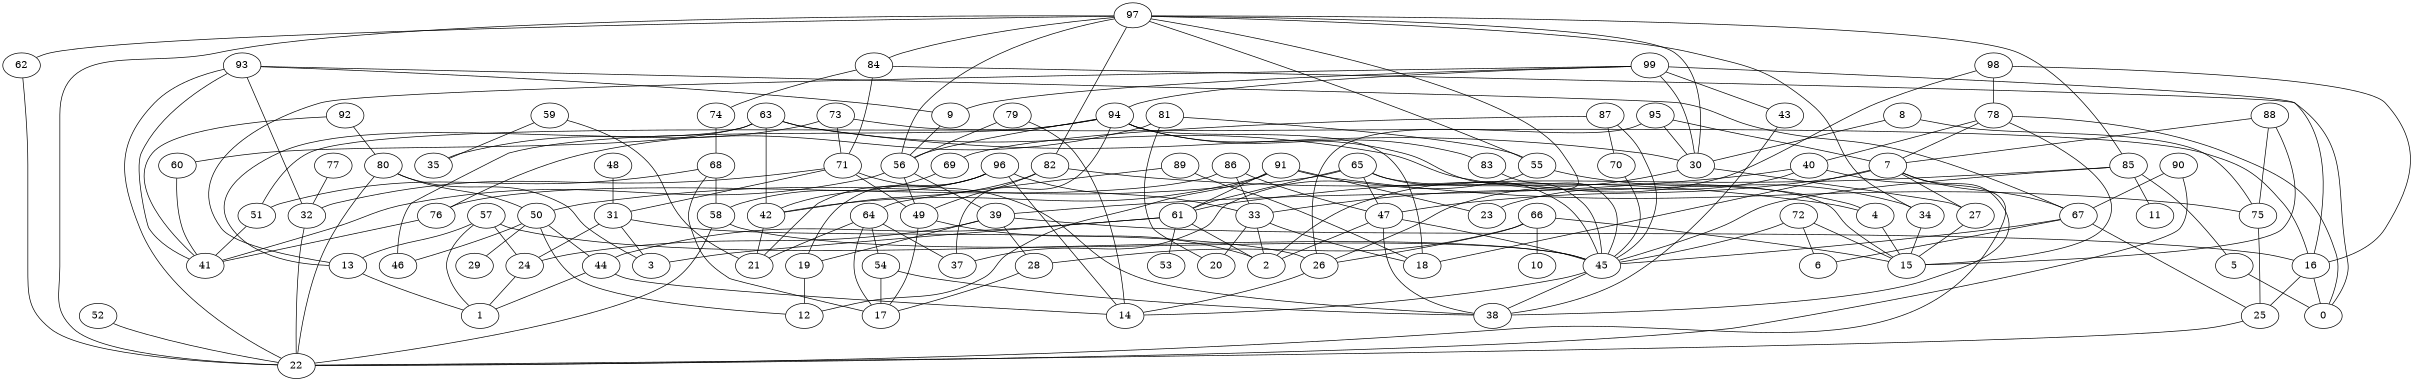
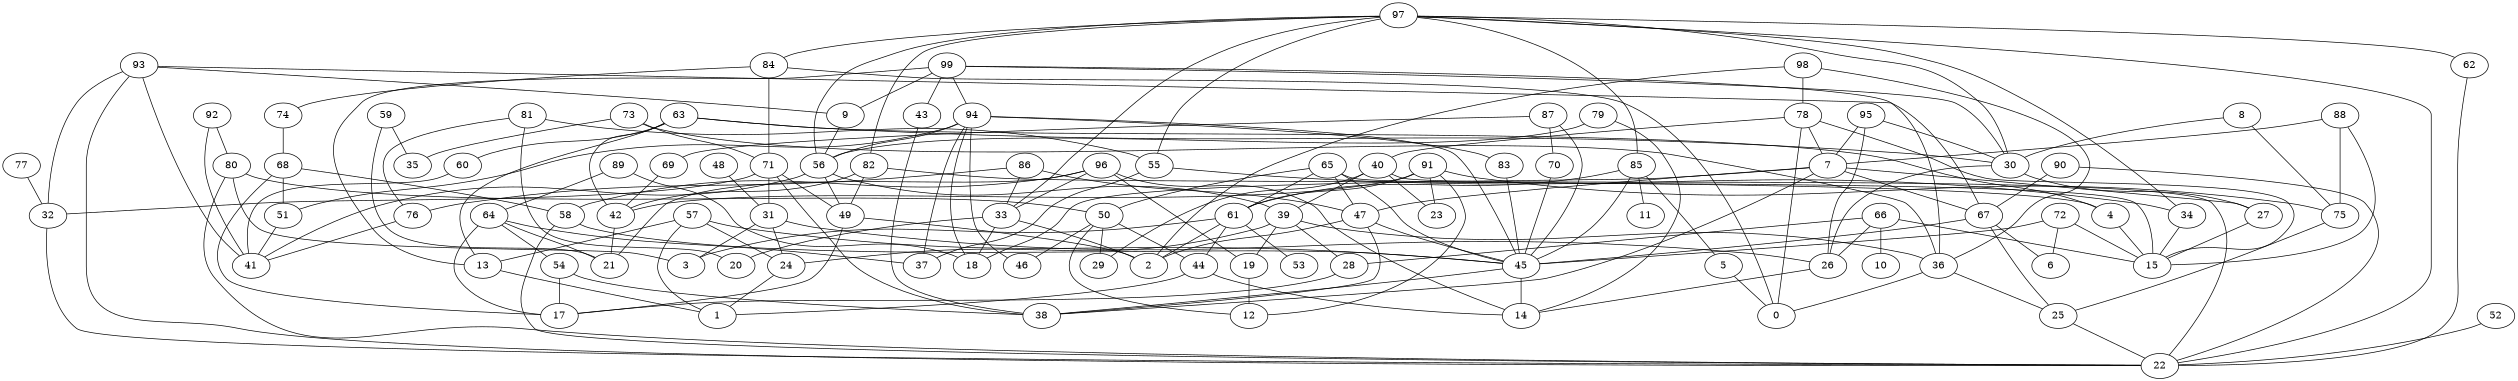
  digraph {
    edge [color=black dir=none]
    89
    64
    18
    17
    21
    54
    37
    28
-   36 [label=16]
+   36
    25
    0
    22
    98
    2
    78
    88
    75
    15
    7
    38
    92
    41
    80
    87
    45
    70
    69
    14
    68
    51
    58
    60
    76
    24
    1
    91
    23
    42
    61
    12
    48
    31
    26
    3
    34
    93
    9
    67
    32
    56
    6
    77
    66
    10
    72
    97
    62
    55
    82
    30
    85
    33
    84
    49
    4
    27
    5
    11
    8
    83
    65
    47
    50
    44
    53
    90
    52
    57
    13
    94
    46
    39
    29
    71
    43
    96
    19
    20
    73
    35
    79
    99
    74
    59
    40
    63
    81
    95
    86
    subgraph sub_1 {
      89
      64
      18
      17
      21
      54
      37
      28
      36
      25
      0
      22
      98
      2
      78
      88
      75
      15
      7
      38
      92
      41
      80
      87
      45
      70
      69
      14
      68
      51
      58
      60
      76
      24
      1
      91
      23
      42
      61
      12
      48
      31
      26
      3
      34
      93
      9
      67
      32
      56
      6
      77
      66
      10
      72
      97
      62
      55
      82
      30
      85
      33
      84
      49
      4
      27
      5
      11
      8
      83
      65
      47
      50
      44
      53
      90
      52
      57
      13
      94
      46
      39
      29
      71
      43
      96
      19
      20
      73
      35
      79
      99
      74
      59
      40
      63
      81
      95
      86
    }
    89 -> 64
    89 -> 18
    64 -> 17
    64 -> 21
    64 -> 54
    64 -> 37
    54 -> 17
    54 -> 38
    28 -> 17
    36 -> 25
    36 -> 0
    25 -> 22
    98 -> 36
    98 -> 2
    98 -> 78
    78 -> 0
    78 -> 15
    78 -> 7
    78 -> 40
    88 -> 75
    88 -> 15
    88 -> 7
    75 -> 25
    7 -> 18
    7 -> 38
    7 -> 67
    7 -> 27
    7 -> 47
    92 -> 41
    92 -> 80
    80 -> 22
    80 -> 3
    80 -> 50
    87 -> 45
    87 -> 70
    87 -> 69
    45 -> 38
    45 -> 14
    70 -> 45
    69 -> 42
    68 -> 17
    68 -> 51
    68 -> 58
    51 -> 41
    58 -> 22
    58 -> 45
    60 -> 41
    76 -> 41
    24 -> 1
    91 -> 75
    91 -> 23
    91 -> 42
    91 -> 61
    91 -> 12
    42 -> 21
    61 -> 2
    61 -> 3
    61 -> 44
    61 -> 53
    48 -> 31
    31 -> 24
    31 -> 26
    31 -> 3
    26 -> 14
    34 -> 15
    93 -> 22
    93 -> 41
    93 -> 9
    93 -> 67
    93 -> 32
    9 -> 56
    67 -> 25
    67 -> 45
    67 -> 6
    32 -> 22
    56 -> 41
    56 -> 49
    56 -> 39
    77 -> 32
    66 -> 28
    66 -> 15
    66 -> 26
    66 -> 10
    72 -> 15
    72 -> 45
    72 -> 6
    97 -> 22
    97 -> 34
    97 -> 56
    97 -> 62
    97 -> 55
    97 -> 82
    97 -> 30
    97 -> 85
    97 -> 33
    97 -> 84
    62 -> 22
    55 -> 37
    55 -> 34
    82 -> 42
    82 -> 49
    82 -> 4
    30 -> 26
    30 -> 27
    85 -> 45
    85 -> 61
    85 -> 5
    85 -> 11
    33 -> 18
    33 -> 2
    33 -> 20
    84 -> 0
    84 -> 71
    84 -> 74
    49 -> 17
    49 -> 2
    4 -> 15
    27 -> 15
    5 -> 0
    8 -> 75
    8 -> 30
    83 -> 45
    65 -> 15
    65 -> 45
    65 -> 61
    65 -> 47
    65 -> 50
    47 -> 2
    47 -> 38
    47 -> 45
    50 -> 12
    50 -> 44
    50 -> 46
    50 -> 29
    44 -> 14
    44 -> 1
    90 -> 22
    90 -> 67
    52 -> 22
    57 -> 45
    57 -> 24
    57 -> 1
    57 -> 13
    13 -> 1
    94 -> 18
    94 -> 37
    94 -> 45
    94 -> 51
    94 -> 56
    94 -> 83
    94 -> 46
    39 -> 28
    39 -> 36
    39 -> 24
    39 -> 19
    71 -> 38
    71 -> 31
    71 -> 32
    71 -> 49
    43 -> 38
    96 -> 21
    96 -> 14
    96 -> 58
    96 -> 33
    96 -> 19
    19 -> 12
    73 -> 36
    73 -> 71
    73 -> 35
    79 -> 14
    79 -> 56
    99 -> 36
    99 -> 9
    99 -> 30
    99 -> 13
    99 -> 94
    99 -> 43
    74 -> 68
    59 -> 21
    59 -> 35
    40 -> 22
    40 -> 23
    40 -> 39
+   40 -> 29
    63 -> 60
    63 -> 42
    63 -> 30
    63 -> 4
    63 -> 13
    81 -> 76
    81 -> 55
    81 -> 20
    95 -> 7
    95 -> 26
    95 -> 30
    86 -> 76
    86 -> 33
    86 -> 47
  }
